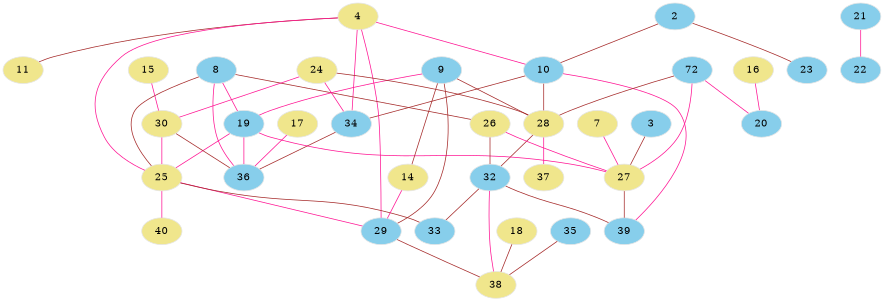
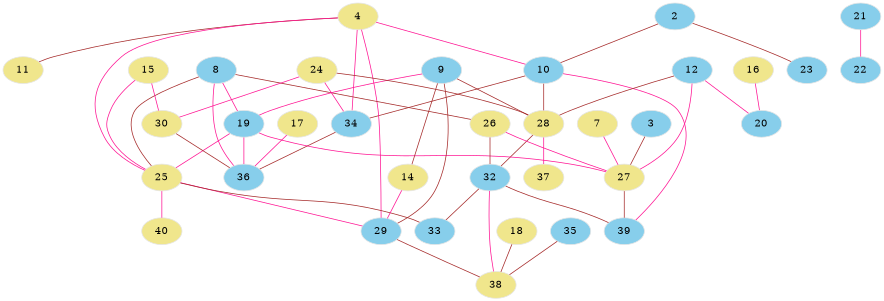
  graph {
    node [color=gray90 fillcolor=skyblue style=filled]
    edge [color=deeppink weight=1.0]
    2
    10
    23
    34
    28 [fillcolor=khaki]
    39
    27 [fillcolor=khaki]
    3
    4 [fillcolor=khaki]
    11 [fillcolor=khaki]
    25 [fillcolor=khaki]
    29
    33
    40 [fillcolor=khaki]
    38 [fillcolor=khaki]
    36
    7 [fillcolor=khaki]
    8
    19
    26 [fillcolor=khaki]
    32
    9
    14 [fillcolor=khaki]
    37 [fillcolor=khaki]
-   12 [label=72]
+   12
    20
    15 [fillcolor=khaki]
    30 [fillcolor=khaki]
    16 [fillcolor=khaki]
    17 [fillcolor=khaki]
    18 [fillcolor=khaki]
    21
    22
    24 [fillcolor=khaki]
    35
    2 -- 10 [color=brown]
    2 -- 23 [color=brown]
    10 -- 34 [color=brown]
    10 -- 28 [color=brown]
    10 -- 39
    34 -- 36 [color=brown]
    28 -- 32 [color=brown]
    28 -- 37
    27 -- 39 [color=brown weight=2.0]
    3 -- 27 [color=brown]
    4 -- 10
    4 -- 34
    4 -- 11 [color=brown]
    4 -- 25
    4 -- 29
    25 -- 29
    25 -- 33 [color=brown]
    25 -- 40
    29 -- 38 [color=brown]
    7 -- 27
    8 -- 25 [color=brown]
    8 -- 36
    8 -- 19
    8 -- 26 [color=brown]
    19 -- 27
    19 -- 25
    19 -- 36
    26 -- 27
    26 -- 32 [color=brown]
    32 -- 39 [color=brown]
    32 -- 33 [color=brown]
    32 -- 38
    9 -- 28 [color=brown]
    9 -- 29 [color=brown]
    9 -- 19
    9 -- 14 [color=brown]
    14 -- 29
    12 -- 28 [color=brown]
    12 -- 27
    12 -- 20
-   30 -- 25
+   15 -- 25
    15 -- 30
    30 -- 36 [color=brown]
    16 -- 20
    17 -- 36
    18 -- 38 [color=brown]
    21 -- 22
    24 -- 34
    24 -- 28 [color=brown]
    24 -- 30
    35 -- 38 [color=brown]
  }
